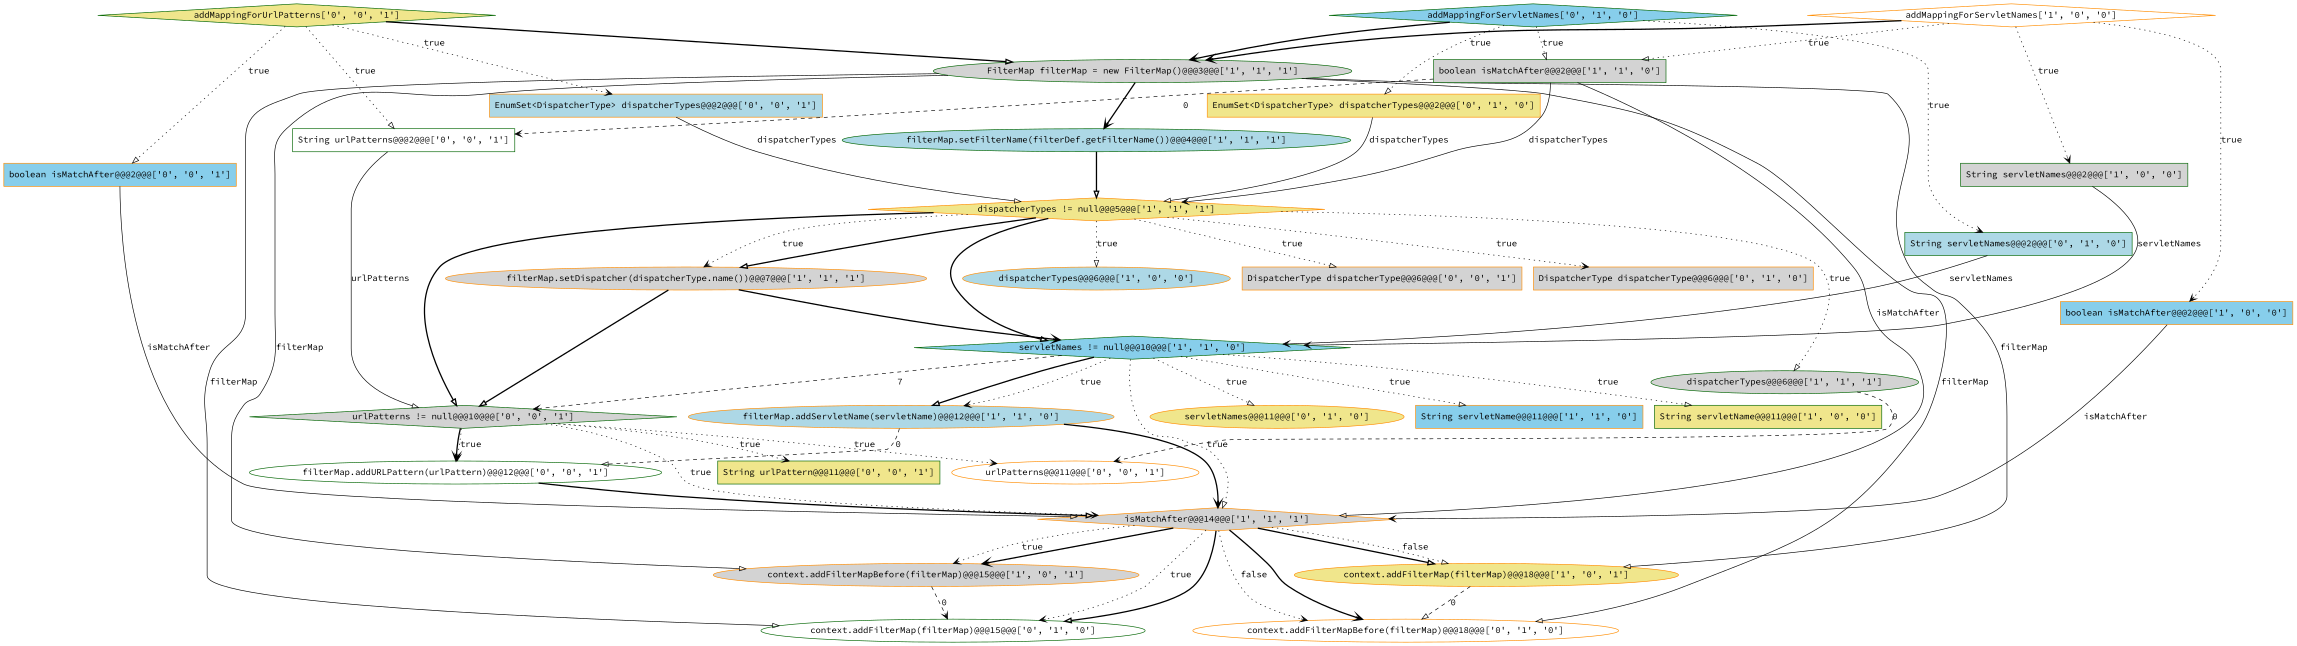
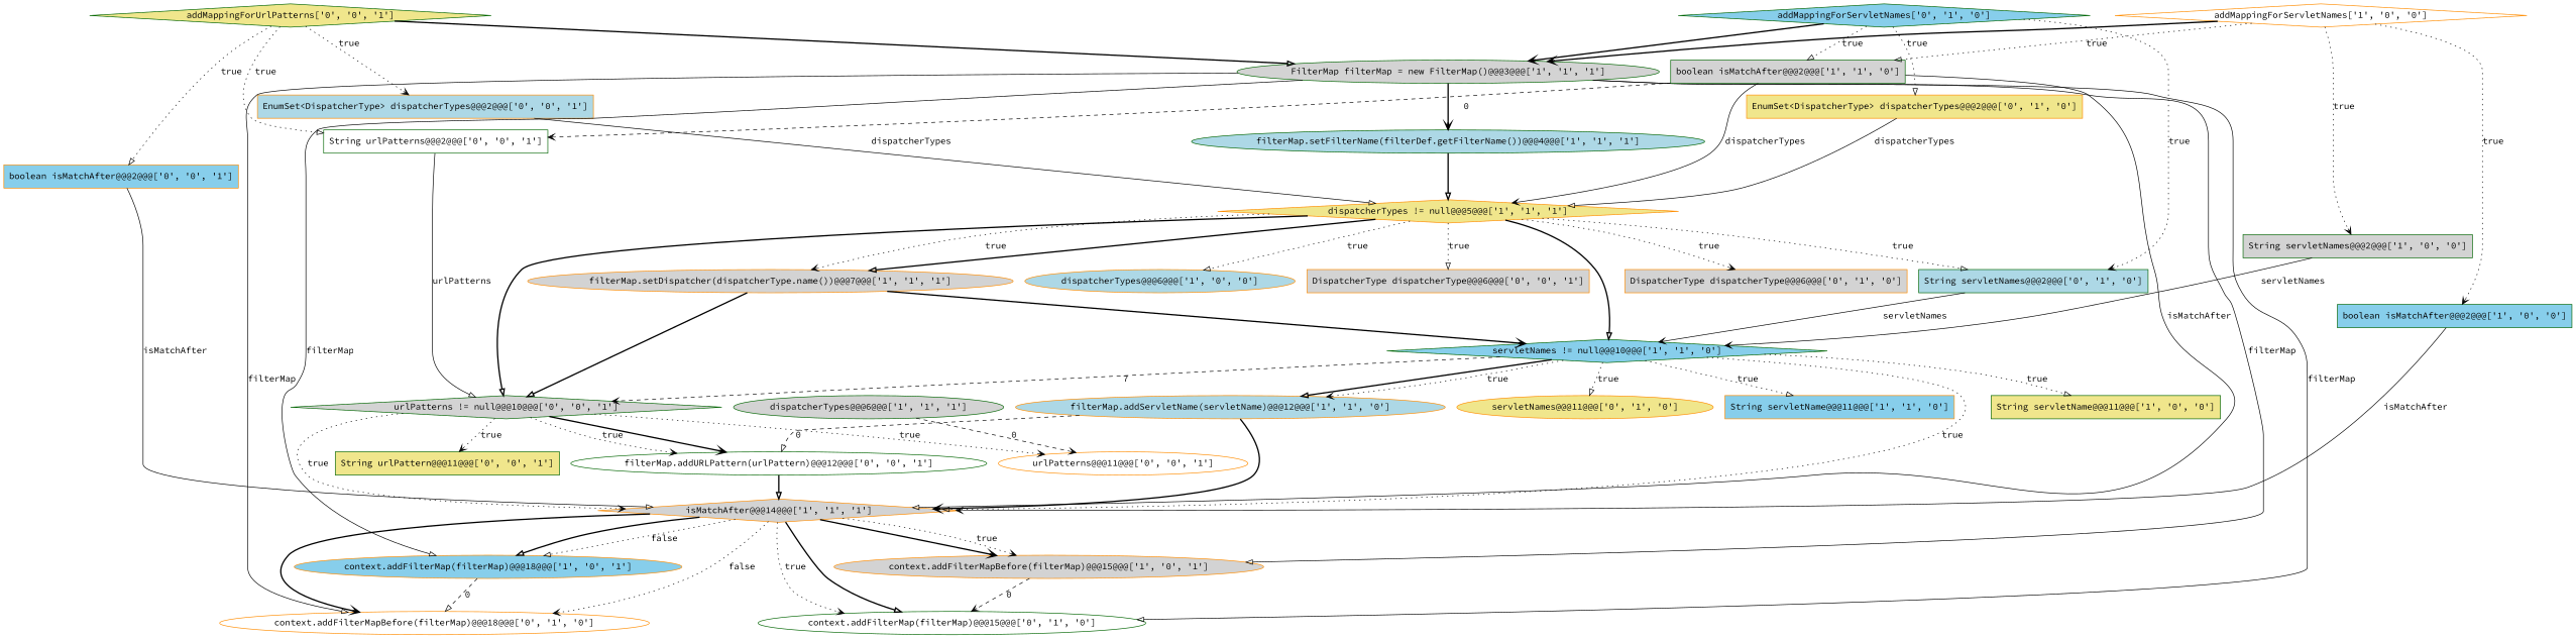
  digraph {
    fontname="Source Code Pro"
    node [color=darkorange fillcolor=lightgrey fontname="Source Code Pro" shape=box style=filled]
    edge [arrowhead=onormal fontname="Source Code Pro" style=dotted]
    n1 [fillcolor=lightblue label="EnumSet<DispatcherType> dispatcherTypes@@@2@@@['0', '0', '1']"]
    n2 [fillcolor=khaki label="dispatcherTypes != null@@@5@@@['1', '1', '1']" shape=diamond]
    n3 [color=darkgreen label="dispatcherTypes@@@6@@@['1', '1', '1']" shape=ellipse]
    n4 [label="DispatcherType dispatcherType@@@6@@@['0', '0', '1']"]
    n5 [color=darkgreen label="urlPatterns != null@@@10@@@['0', '0', '1']" shape=diamond]
    n6 [label="filterMap.setDispatcher(dispatcherType.name())@@@7@@@['1', '1', '1']" shape=ellipse]
    n7 [label="DispatcherType dispatcherType@@@6@@@['0', '1', '0']"]
    n8 [color=darkgreen fillcolor=skyblue label="servletNames != null@@@10@@@['1', '1', '0']" shape=diamond]
    n9 [fillcolor=lightblue label="dispatcherTypes@@@6@@@['1', '0', '0']" shape=ellipse]
    n10 [color=darkgreen fillcolor=khaki label="addMappingForUrlPatterns['0', '0', '1']" shape=diamond]
    n11 [fillcolor=skyblue label="boolean isMatchAfter@@@2@@@['0', '0', '1']"]
    n12 [color=darkgreen fillcolor=white label="String urlPatterns@@@2@@@['0', '0', '1']"]
    n13 [color=darkgreen label="FilterMap filterMap = new FilterMap()@@@3@@@['1', '1', '1']" shape=ellipse]
    n14 [label="isMatchAfter@@@14@@@['1', '1', '1']" shape=diamond]
    n15 [fillcolor=white label="context.addFilterMapBefore(filterMap)@@@18@@@['0', '1', '0']" shape=ellipse]
    n16 [color=darkgreen fillcolor=white label="context.addFilterMap(filterMap)@@@15@@@['0', '1', '0']" shape=ellipse]
-   n17 [fillcolor=khaki label="context.addFilterMap(filterMap)@@@18@@@['1', '0', '1']" shape=ellipse]
+   n17 [fillcolor=skyblue label="context.addFilterMap(filterMap)@@@18@@@['1', '0', '1']" shape=ellipse]
    n18 [label="context.addFilterMapBefore(filterMap)@@@15@@@['1', '0', '1']" shape=ellipse]
    n19 [color=darkgreen fillcolor=lightblue label="filterMap.setFilterName(filterDef.getFilterName())@@@4@@@['1', '1', '1']" shape=ellipse]
    n20 [fillcolor=skyblue label="String servletName@@@11@@@['1', '1', '0']"]
    n21 [fillcolor=white label="urlPatterns@@@11@@@['0', '0', '1']" shape=ellipse]
    n22 [color=darkgreen fillcolor=white label="filterMap.addURLPattern(urlPattern)@@@12@@@['0', '0', '1']" shape=ellipse]
-   n23 [fillcolor=skyblue label="boolean isMatchAfter@@@2@@@['1', '0', '0']"]
+   n23 [color=darkgreen fillcolor=skyblue label="boolean isMatchAfter@@@2@@@['1', '0', '0']"]
    n24 [color=darkgreen fillcolor=khaki label="String urlPattern@@@11@@@['0', '0', '1']"]
    n25 [color=darkgreen fillcolor=khaki label="String servletName@@@11@@@['1', '0', '0']"]
    n26 [fillcolor=khaki label="servletNames@@@11@@@['0', '1', '0']" shape=ellipse]
    n27 [fillcolor=lightblue label="filterMap.addServletName(servletName)@@@12@@@['1', '1', '0']" shape=ellipse]
    n28 [color=darkgreen fillcolor=skyblue label="addMappingForServletNames['0', '1', '0']" shape=diamond]
    n29 [fillcolor=khaki label="EnumSet<DispatcherType> dispatcherTypes@@@2@@@['0', '1', '0']"]
    n30 [color=darkgreen fillcolor=lightblue label="String servletNames@@@2@@@['0', '1', '0']"]
    n31 [color=darkgreen label="boolean isMatchAfter@@@2@@@['1', '1', '0']"]
    n32 [color=darkgreen label="String servletNames@@@2@@@['1', '0', '0']"]
    n33 [fillcolor=white label="addMappingForServletNames['1', '0', '0']" shape=diamond]
    n1 -> n2 [label=dispatcherTypes style=solid]
-   n2 -> n3 [label=true]
+   n2 -> n30 [label=true]
    n2 -> n4 [label=true]
    n2 -> n5 [style=bold]
    n2 -> n6 [style=bold]
    n2 -> n6 [arrowhead=vee label=true]
    n2 -> n7 [arrowhead=vee label=true]
    n2 -> n8 [style=bold]
    n2 -> n9 [label=true]
    n3 -> n21 [arrowhead=vee label=0 style=dashed]
    n5 -> n14 [arrowhead=vee label=true]
    n5 -> n21 [arrowhead=vee label=true]
    n5 -> n22 [arrowhead=vee style=bold]
    n5 -> n22 [arrowhead=vee label=true]
    n5 -> n24 [arrowhead=vee label=true]
    n6 -> n5 [style=bold]
    n6 -> n8 [arrowhead=vee style=bold]
    n8 -> n5 [arrowhead=vee label=7 style=dashed]
    n8 -> n14 [label=true]
    n8 -> n20 [label=true]
    n8 -> n25 [label=true]
    n8 -> n26 [label=true]
    n8 -> n27 [style=bold]
    n8 -> n27 [arrowhead=vee label=true]
    n10 -> n1 [arrowhead=vee label=true]
    n10 -> n11 [label=true]
    n10 -> n12 [label=true]
    n10 -> n13 [style=bold]
    n11 -> n14 [label=isMatchAfter style=solid]
    n12 -> n5 [label=urlPatterns style=solid]
    n13 -> n15 [label=filterMap style=solid]
    n13 -> n16 [label=filterMap style=solid]
    n13 -> n17 [label=filterMap style=solid]
    n13 -> n18 [label=filterMap style=solid]
    n13 -> n19 [arrowhead=vee style=bold]
    n14 -> n15 [arrowhead=vee label=false]
    n14 -> n15 [arrowhead=vee style=bold]
    n14 -> n16 [arrowhead=vee label=true]
    n14 -> n16 [style=bold]
    n14 -> n17 [style=bold]
    n14 -> n17 [label=false]
    n14 -> n18 [arrowhead=vee label=true]
    n14 -> n18 [arrowhead=vee style=bold]
    n17 -> n15 [label=0 style=dashed]
    n18 -> n16 [arrowhead=vee label=0 style=dashed]
    n19 -> n2 [style=bold]
    n22 -> n14 [style=bold]
    n23 -> n14 [arrowhead=vee label=isMatchAfter style=solid]
    n27 -> n14 [arrowhead=vee style=bold]
    n27 -> n22 [label=0 style=dashed]
    n28 -> n13 [arrowhead=vee style=bold]
    n28 -> n29 [label=true]
    n28 -> n30 [arrowhead=vee label=true]
    n28 -> n31 [label=true]
    n29 -> n2 [label=dispatcherTypes style=solid]
    n30 -> n8 [arrowhead=vee label=servletNames style=solid]
    n31 -> n2 [arrowhead=vee label=dispatcherTypes style=solid]
    n31 -> n12 [arrowhead=vee label=0 style=dashed]
    n31 -> n14 [label=isMatchAfter style=solid]
    n32 -> n8 [arrowhead=vee label=servletNames style=solid]
    n33 -> n13 [arrowhead=vee style=bold]
    n33 -> n23 [arrowhead=vee label=true]
    n33 -> n31 [label=true]
    n33 -> n32 [arrowhead=vee label=true]
  }
